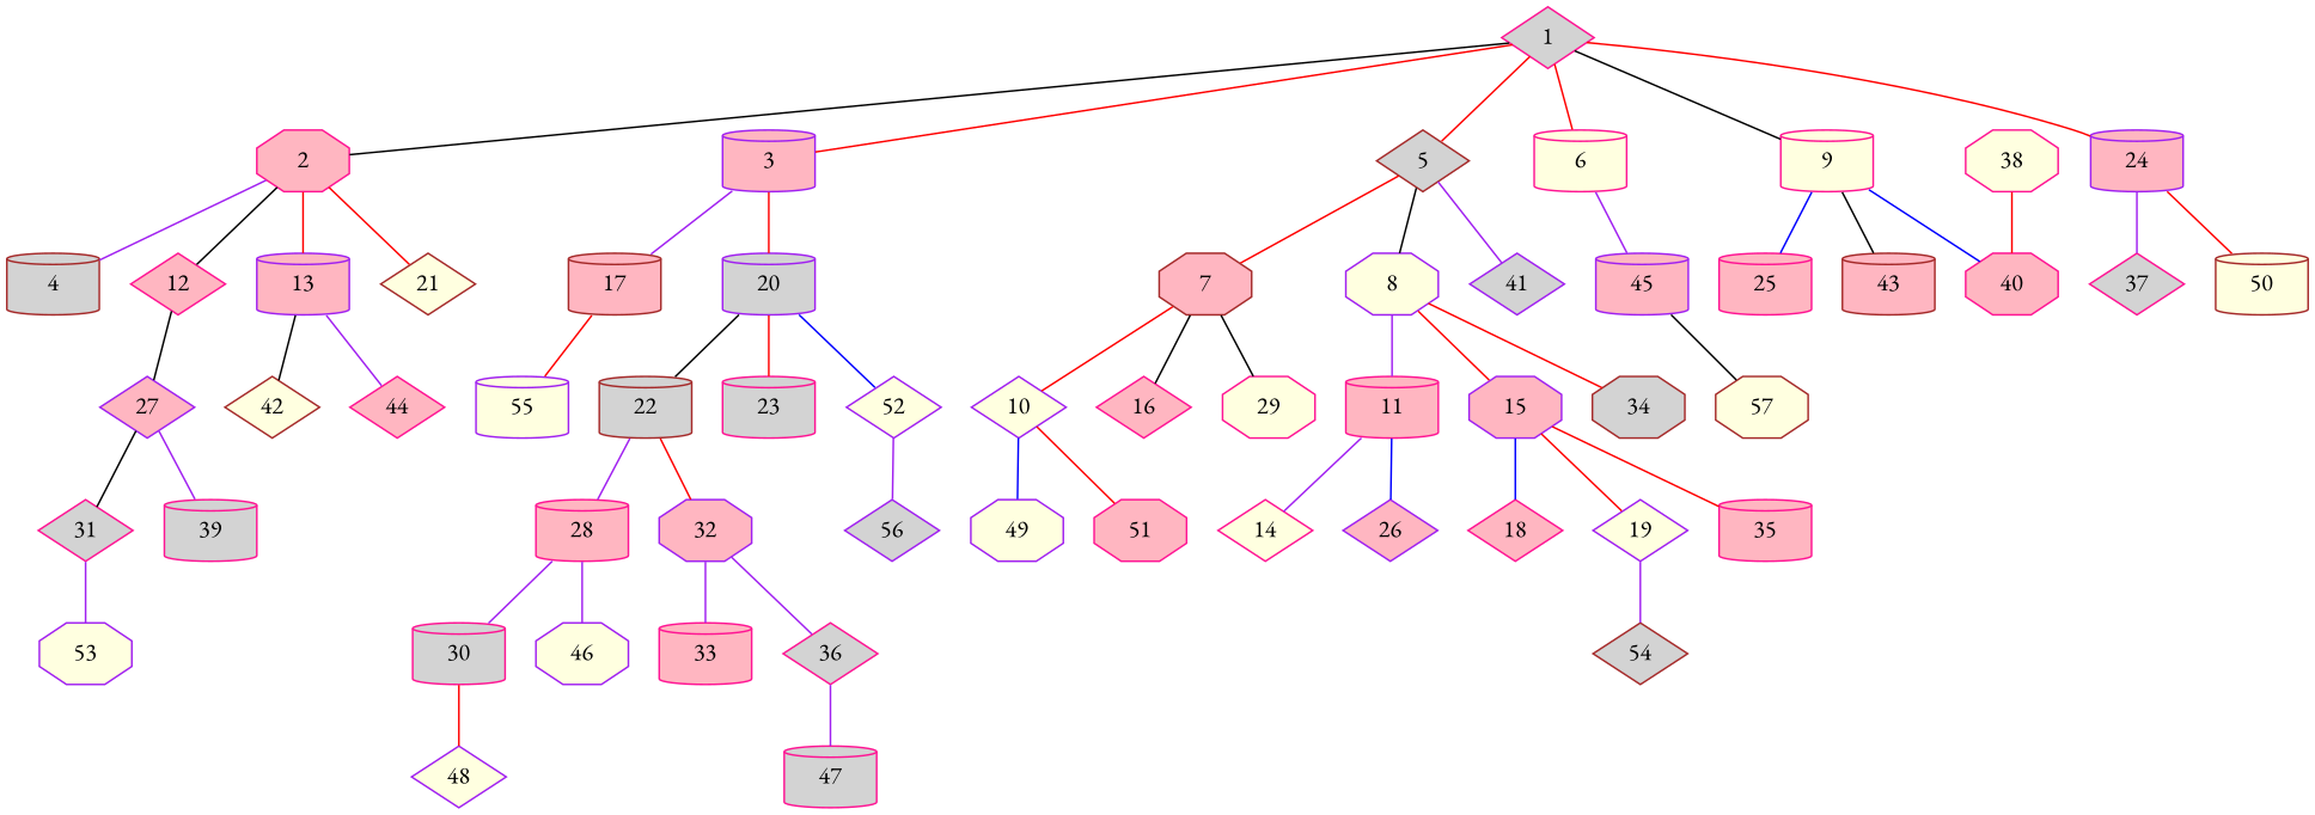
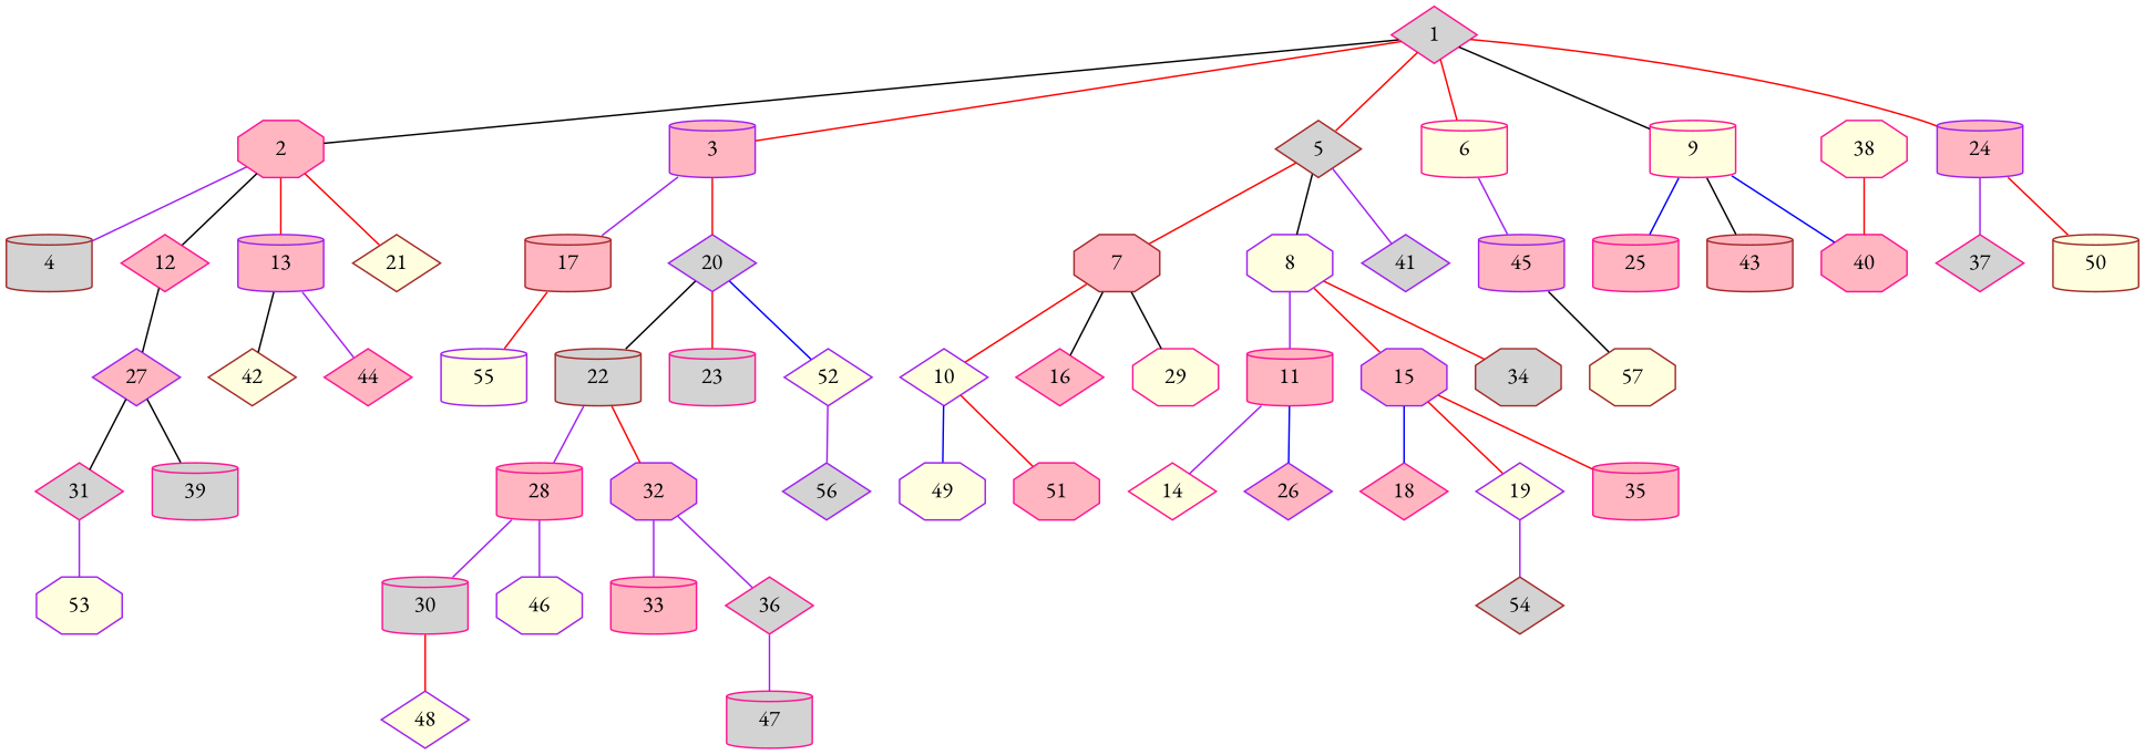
  graph {
    fontname="EB Garamond"
    node [color=deeppink fillcolor=lightpink fontname="EB Garamond" shape=cylinder style=filled]
    edge [color=red fontname="EB Garamond"]
    1 [fillcolor=lightgrey shape=diamond]
    2 [shape=octagon]
    3 [color=purple]
    5 [color=brown fillcolor=lightgrey shape=diamond]
    6 [fillcolor=lightyellow]
    9 [fillcolor=lightyellow]
    24 [color=purple]
    4 [color=brown fillcolor=lightgrey]
    12 [shape=diamond]
    13 [color=purple]
    21 [color=brown fillcolor=lightyellow shape=diamond]
    17 [color=brown]
-   20 [color=purple fillcolor=lightgrey]
+   20 [color=purple fillcolor=lightgrey shape=diamond]
    7 [color=brown shape=octagon]
    8 [color=purple fillcolor=lightyellow shape=octagon]
    41 [color=purple fillcolor=lightgrey shape=diamond]
    45 [color=purple]
    25
    43 [color=brown]
    40 [shape=octagon]
    37 [fillcolor=lightgrey shape=diamond]
    50 [color=brown fillcolor=lightyellow]
    27 [color=purple shape=diamond]
    42 [color=brown fillcolor=lightyellow shape=diamond]
    44 [shape=diamond]
    55 [color=purple fillcolor=lightyellow]
    22 [color=brown fillcolor=lightgrey]
    23 [fillcolor=lightgrey]
    52 [color=purple fillcolor=lightyellow shape=diamond]
    10 [color=purple fillcolor=lightyellow shape=diamond]
    16 [shape=diamond]
    29 [fillcolor=lightyellow shape=octagon]
    11
    15 [color=purple shape=octagon]
    34 [color=brown fillcolor=lightgrey shape=octagon]
    57 [color=brown fillcolor=lightyellow shape=octagon]
    49 [color=purple fillcolor=lightyellow shape=octagon]
    51 [shape=octagon]
    14 [fillcolor=lightyellow shape=diamond]
    26 [color=purple shape=diamond]
    18 [shape=diamond]
    19 [color=purple fillcolor=lightyellow shape=diamond]
    35
    38 [fillcolor=lightyellow shape=octagon]
    31 [fillcolor=lightgrey shape=diamond]
    39 [fillcolor=lightgrey]
    54 [color=brown fillcolor=lightgrey shape=diamond]
    28
    32 [color=purple shape=octagon]
    56 [color=purple fillcolor=lightgrey shape=diamond]
    30 [fillcolor=lightgrey]
    46 [color=purple fillcolor=lightyellow shape=octagon]
    33
    36 [fillcolor=lightgrey shape=diamond]
    53 [color=purple fillcolor=lightyellow shape=octagon]
    48 [color=purple fillcolor=lightyellow shape=diamond]
    47 [fillcolor=lightgrey]
    1 -- 2 [color=black]
    1 -- 3
    1 -- 5
    1 -- 6
    1 -- 9 [color=black]
    1 -- 24
    2 -- 4 [color=purple]
    2 -- 12 [color=black]
    2 -- 13
    2 -- 21
    3 -- 17 [color=purple]
    3 -- 20
    5 -- 7
    5 -- 8 [color=black]
    5 -- 41 [color=purple]
    6 -- 45 [color=purple]
    9 -- 25 [color=blue]
    9 -- 43 [color=black]
    9 -- 40 [color=blue]
    24 -- 37 [color=purple]
    24 -- 50
    12 -- 27 [color=black]
    13 -- 42 [color=black]
    13 -- 44 [color=purple]
    17 -- 55
    20 -- 22 [color=black]
    20 -- 23
    20 -- 52 [color=blue]
    7 -- 10
    7 -- 16 [color=black]
    7 -- 29 [color=black]
    8 -- 11 [color=purple]
    8 -- 15
    8 -- 34
    45 -- 57 [color=black]
    27 -- 31 [color=black]
-   27 -- 39 [color=purple]
+   27 -- 39 [color=black]
    22 -- 28 [color=purple]
    22 -- 32
    52 -- 56 [color=purple]
    10 -- 49 [color=blue]
    10 -- 51
    11 -- 14 [color=purple]
    11 -- 26 [color=blue]
    15 -- 18 [color=blue]
    15 -- 19
    15 -- 35
    19 -- 54 [color=purple]
    38 -- 40
    31 -- 53 [color=purple]
    28 -- 30 [color=purple]
    28 -- 46 [color=purple]
    32 -- 33 [color=purple]
    32 -- 36 [color=purple]
    30 -- 48
    36 -- 47 [color=purple]
  }
